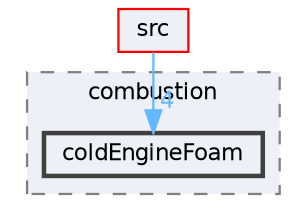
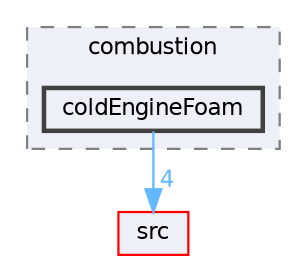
  digraph {
    compound=true
    node [fillcolor="#edf0f7" fontname=Helvetica fontsize=10 shape=box]
    n1 [color=grey25 height=0.2 label=coldEngineFoam style="filled,bold" width=0.4]
    n2 [color=red height=0.2 label=src style=filled width=0.4]
    subgraph cluster_1 {
      bgcolor="#edf0f7"
      fontname=Helvetica
      fontsize=10
      label=combustion
      pencolor=grey50
      style="filled,dashed"
      n1
    }
-   n2 -> n1 [color=steelblue1 fontcolor=steelblue1 fontname=Helvetica fontsize=10 headlabel=4 labeldistance=1.5 labelfontname=Helvetica labelfontsize=10]
+   n1 -> n2 [color=steelblue1 fontcolor=steelblue1 fontname=Helvetica fontsize=10 headlabel=4 labeldistance=1.5 labelfontname=Helvetica labelfontsize=10]
  }
